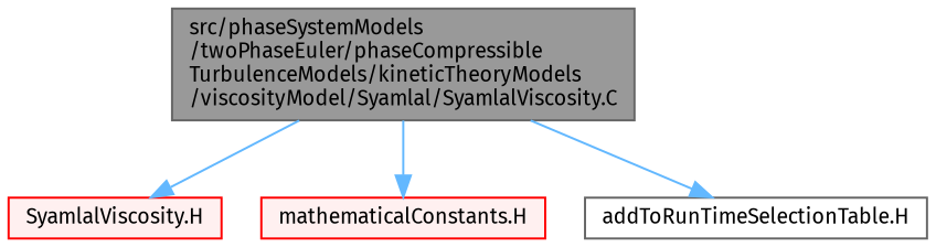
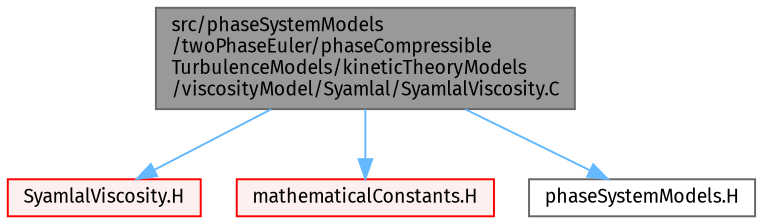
  digraph {
    fontname="Fira Sans"
    node [color=red fillcolor="#FFF0F0" fontname="Fira Sans" fontsize=10 shape=box style=filled]
    edge [color=steelblue1 fontname="Fira Sans" fontsize=10 labelfontname=Helvetica labelfontsize=10 style=solid]
    n1 [color=gray40 fillcolor=grey60 fontcolor=black height=0.2 label="src/phaseSystemModels\l/twoPhaseEuler/phaseCompressible\lTurbulenceModels/kineticTheoryModels\l/viscosityModel/Syamlal/SyamlalViscosity.C" width=0.4]
    n2 [height=0.2 label="SyamlalViscosity.H" width=0.4]
    n3 [height=0.2 label="mathematicalConstants.H" width=0.4]
-   n4 [color=grey40 fillcolor=white height=0.2 label="addToRunTimeSelectionTable.H" width=0.4]
+   n4 [color=grey40 fillcolor=white height=0.2 label="phaseSystemModels.H" width=0.4]
    n1 -> n2
    n1 -> n3
    n1 -> n4
  }
